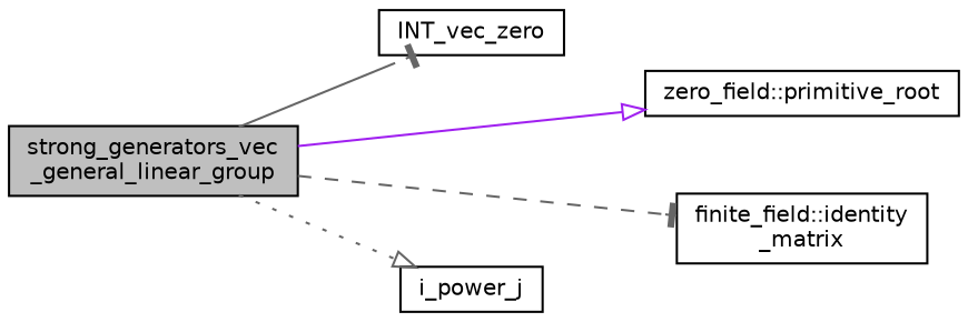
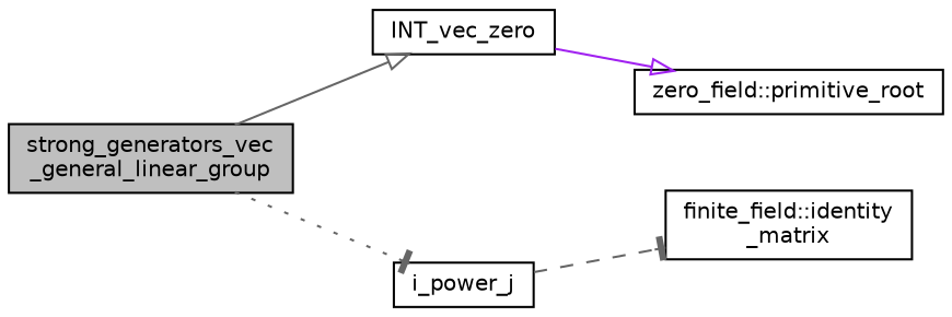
  digraph {
    rankdir=LR
    node [color=black fillcolor=white fontname=Helvetica fontsize=10 shape=record style=filled]
    edge [arrowhead=onormal color=gray40 fontname=Helvetica fontsize=10 labelfontname=Helvetica labelfontsize=10 style=solid]
    n1 [fillcolor=grey75 fontcolor=black height=0.2 label="strong_generators_vec\l_general_linear_group" width=0.4]
    n2 [height=0.2 label=INT_vec_zero width=0.4]
    n3 [height=0.2 label="finite_field::identity\l_matrix" width=0.4]
    n4 [height=0.2 label=i_power_j width=0.4]
    n5 [height=0.2 label="zero_field::primitive_root" width=0.4]
-   n1 -> n2 [arrowhead=tee]
-   n1 -> n3 [arrowhead=tee style=dashed]
-   n1 -> n4 [style=dotted]
-   n1 -> n5 [color=purple]
+   n1 -> n2
+   n4 -> n3 [arrowhead=tee style=dashed]
+   n1 -> n4 [arrowhead=tee style=dotted]
+   n2 -> n5 [color=purple]
  }
